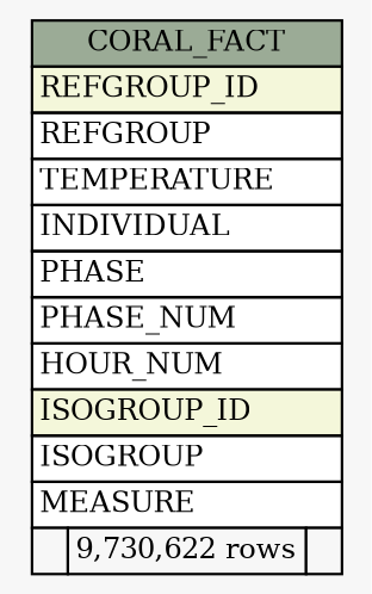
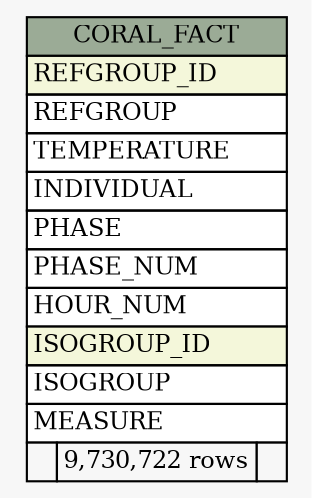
  digraph {
    bgcolor="#f7f7f7"
    fontname="DejaVu Serif"
    fontsize=11
    nodesep=0.18
    rankdir=RL
    ranksep=0.46
-   n1 [fontname="DejaVu Serif" fontsize=11 label=<     <TABLE BORDER="0" CELLBORDER="1" CELLSPACING="0" BGCOLOR="#ffffff">       <TR><TD COLSPAN="3" BGCOLOR="#9bab96" ALIGN="CENTER">CORAL_FACT</TD></TR>       <TR><TD PORT="REFGROUP_ID" COLSPAN="3" BGCOLOR="#f4f7da" ALIGN="LEFT">REFGROUP_ID</TD></TR>       <TR><TD PORT="REFGROUP" COLSPAN="3" ALIGN="LEFT">REFGROUP</TD></TR>       <TR><TD PORT="TEMPERATURE" COLSPAN="3" ALIGN="LEFT">TEMPERATURE</TD></TR>       <TR><TD PORT="INDIVIDUAL" COLSPAN="3" ALIGN="LEFT">INDIVIDUAL</TD></TR>       <TR><TD PORT="PHASE" COLSPAN="3" ALIGN="LEFT">PHASE</TD></TR>       <TR><TD PORT="PHASE_NUM" COLSPAN="3" ALIGN="LEFT">PHASE_NUM</TD></TR>       <TR><TD PORT="HOUR_NUM" COLSPAN="3" ALIGN="LEFT">HOUR_NUM</TD></TR>       <TR><TD PORT="ISOGROUP_ID" COLSPAN="3" BGCOLOR="#f4f7da" ALIGN="LEFT">ISOGROUP_ID</TD></TR>       <TR><TD PORT="ISOGROUP" COLSPAN="3" ALIGN="LEFT">ISOGROUP</TD></TR>       <TR><TD PORT="MEASURE" COLSPAN="3" ALIGN="LEFT">MEASURE</TD></TR>       <TR><TD ALIGN="LEFT" BGCOLOR="#f7f7f7">  </TD><TD ALIGN="RIGHT" BGCOLOR="#f7f7f7">9,730,622 rows</TD><TD ALIGN="RIGHT" BGCOLOR="#f7f7f7">  </TD></TR>     </TABLE>> shape=plaintext]
+   n1 [fontname="DejaVu Serif" fontsize=11 label=<     <TABLE BORDER="0" CELLBORDER="1" CELLSPACING="0" BGCOLOR="#ffffff">       <TR><TD COLSPAN="3" BGCOLOR="#9bab96" ALIGN="CENTER">CORAL_FACT</TD></TR>       <TR><TD PORT="REFGROUP_ID" COLSPAN="3" BGCOLOR="#f4f7da" ALIGN="LEFT">REFGROUP_ID</TD></TR>       <TR><TD PORT="REFGROUP" COLSPAN="3" ALIGN="LEFT">REFGROUP</TD></TR>       <TR><TD PORT="TEMPERATURE" COLSPAN="3" ALIGN="LEFT">TEMPERATURE</TD></TR>       <TR><TD PORT="INDIVIDUAL" COLSPAN="3" ALIGN="LEFT">INDIVIDUAL</TD></TR>       <TR><TD PORT="PHASE" COLSPAN="3" ALIGN="LEFT">PHASE</TD></TR>       <TR><TD PORT="PHASE_NUM" COLSPAN="3" ALIGN="LEFT">PHASE_NUM</TD></TR>       <TR><TD PORT="HOUR_NUM" COLSPAN="3" ALIGN="LEFT">HOUR_NUM</TD></TR>       <TR><TD PORT="ISOGROUP_ID" COLSPAN="3" BGCOLOR="#f4f7da" ALIGN="LEFT">ISOGROUP_ID</TD></TR>       <TR><TD PORT="ISOGROUP" COLSPAN="3" ALIGN="LEFT">ISOGROUP</TD></TR>       <TR><TD PORT="MEASURE" COLSPAN="3" ALIGN="LEFT">MEASURE</TD></TR>       <TR><TD ALIGN="LEFT" BGCOLOR="#f7f7f7">  </TD><TD ALIGN="RIGHT" BGCOLOR="#f7f7f7">9,730,722 rows</TD><TD ALIGN="RIGHT" BGCOLOR="#f7f7f7">  </TD></TR>     </TABLE>> shape=plaintext]
  }
